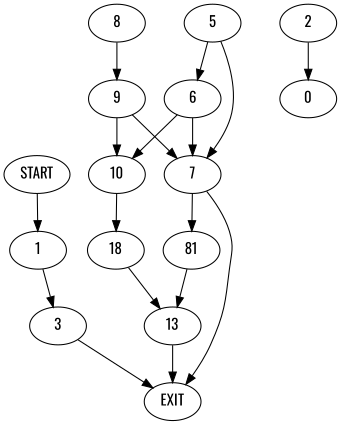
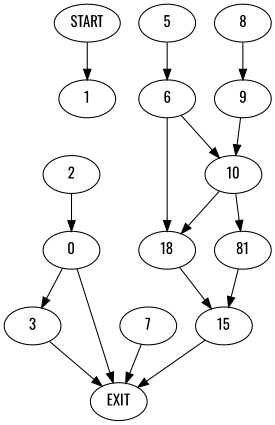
  digraph {
    fontname=Oswald
    node [fontname=Oswald]
    edge [fontname=Oswald]
    n1 [label=START]
    1
    3
    n4 [label=EXIT]
    n5 [label=0]
    2
    5
    6
    7
    10
    8
    9
    n13 [label=81]
    n14 [label=18]
-   13
+   13 [label=15]
    n1 -> 1
-   1 -> 3
+   n5 -> 3
    3 -> n4
+   n5 -> n4
    2 -> n5
    5 -> 6
-   5 -> 7
-   6 -> 7
+   6 -> n14
    6 -> 10
    7 -> n4
-   7 -> n13
+   10 -> n13
    10 -> n14
    8 -> 9
-   9 -> 7
    9 -> 10
    n13 -> 13
    n14 -> 13
    13 -> n4
  }
